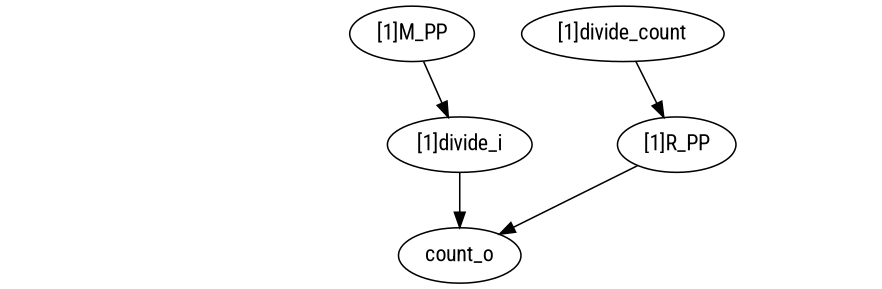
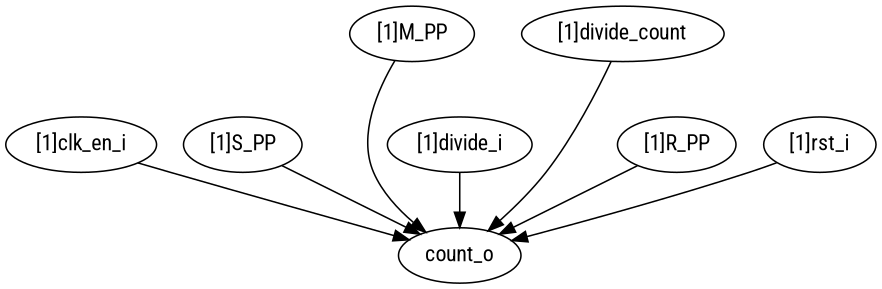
  strict digraph {
    fontname="Roboto Condensed"
    node [complexity=4 fontname="Roboto Condensed" importance=0.138940970949 rank=0.0347352427372]
    edge [fontname="Roboto Condensed"]
+   "[1]clk_en_i" [complexity=1 importance=0.359812476478 rank=0.359812476478]
    n2 [complexity=0 importance=0.0552178763823 label=count_o rank=0.0]
+   "[1]S_PP"
    "[1]divide_i" [complexity=1 rank=0.138940970949]
    "[1]R_PP"
    "[1]divide_count" [importance=0.154714829807 rank=0.0386787074517]
+   "[1]rst_i" [complexity=1 importance=0.41503035286 rank=0.41503035286]
    "[1]M_PP"
+   "[1]clk_en_i" -> n2
+   "[1]S_PP" -> n2
    "[1]divide_i" -> n2
    "[1]R_PP" -> n2
-   "[1]divide_count" -> "[1]R_PP"
-   "[1]M_PP" -> "[1]divide_i"
+   "[1]divide_count" -> n2
+   "[1]rst_i" -> n2
+   "[1]M_PP" -> n2
  }
